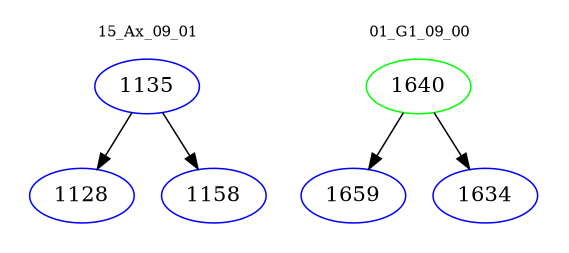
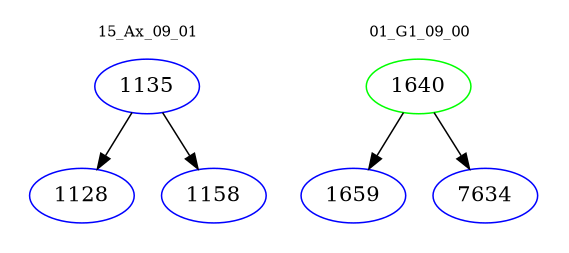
  digraph {
    node [color=blue]
    edge [color=black]
    n1 [label=1135]
    n2 [label=1128]
    n3 [label=1158]
    n4 [color=green label=1640]
    n5 [label=1659]
-   n6 [label=1634]
+   n6 [label=7634]
    subgraph cluster_1 {
      color=white
      fontsize=10
      label="15_Ax_09_01"
      n1
      n2
      n3
    }
    subgraph cluster_2 {
      color=white
      fontsize=10
      label="01_G1_09_00"
      n4
      n5
      n6
    }
    n1 -> n2
    n1 -> n3
    n4 -> n5
    n4 -> n6
  }
